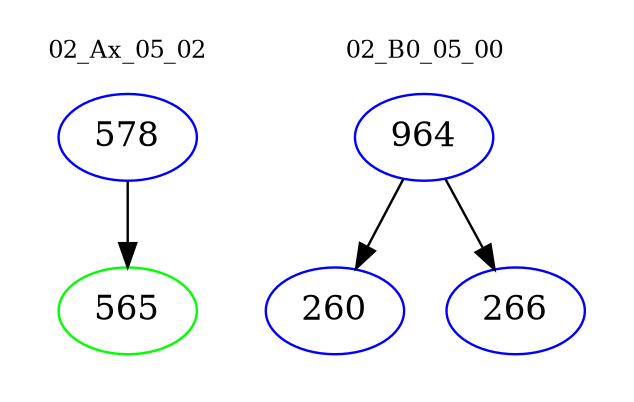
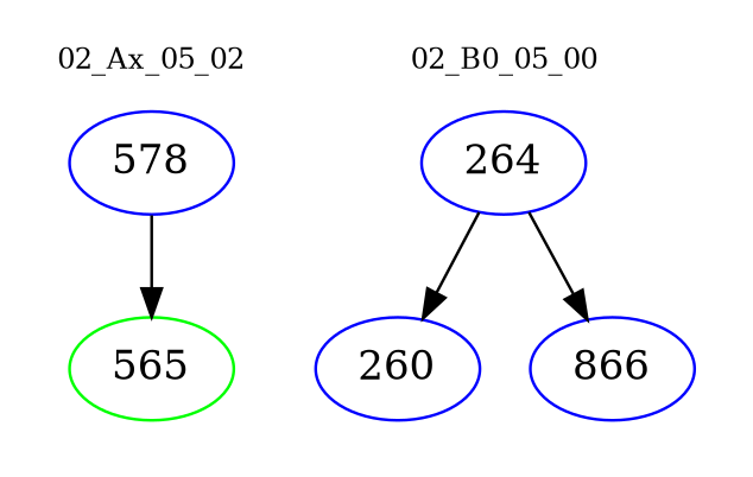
  digraph {
    fontname="DejaVu Serif"
    node [color=blue fontname="DejaVu Serif"]
    edge [color=black fontname="DejaVu Serif"]
    n1 [label=578]
    n2 [color=green label=565]
-   n3 [label=964]
+   n3 [label=264]
    n4 [label=260]
-   n5 [label=266]
+   n5 [label=866]
    subgraph cluster_1 {
      color=white
      fontsize=10
      label="02_Ax_05_02"
      n1
      n2
    }
    subgraph cluster_2 {
      color=white
      fontsize=10
      label="02_B0_05_00"
      n3
      n4
      n5
    }
    n1 -> n2
    n3 -> n4
    n3 -> n5
  }
